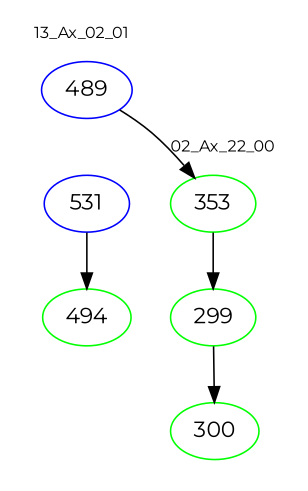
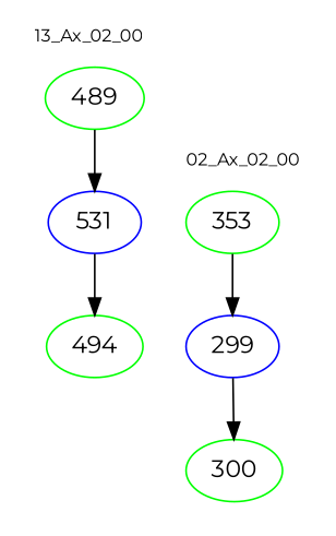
  digraph {
    fontname=Montserrat
    node [color=green fontname=Montserrat]
    edge [color=black fontname=Montserrat]
-   n1 [color=blue label=489]
+   n1 [label=489]
    n2 [color=blue label=531]
    n3 [label=494]
    n4 [label=353]
-   n5 [label=299]
+   n5 [color=blue label=299]
    n6 [label=300]
    subgraph cluster_1 {
      color=white
      fontsize=10
-     label="13_Ax_02_01"
+     label="13_Ax_02_00"
      n1
      n2
      n3
    }
    subgraph cluster_2 {
      color=white
      fontsize=10
-     label="02_Ax_22_00"
+     label="02_Ax_02_00"
      n4
      n5
      n6
    }
-   n1 -> n4
+   n1 -> n2
    n2 -> n3
    n4 -> n5
    n5 -> n6
  }
